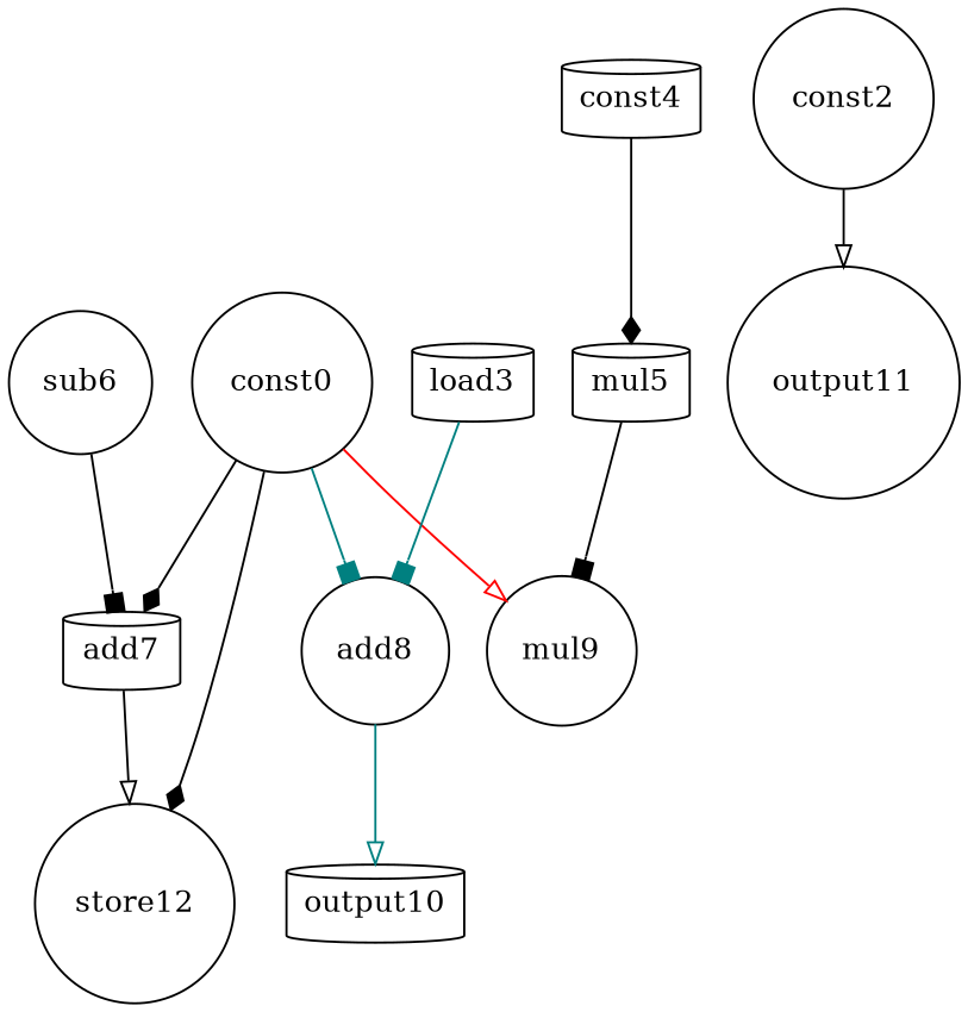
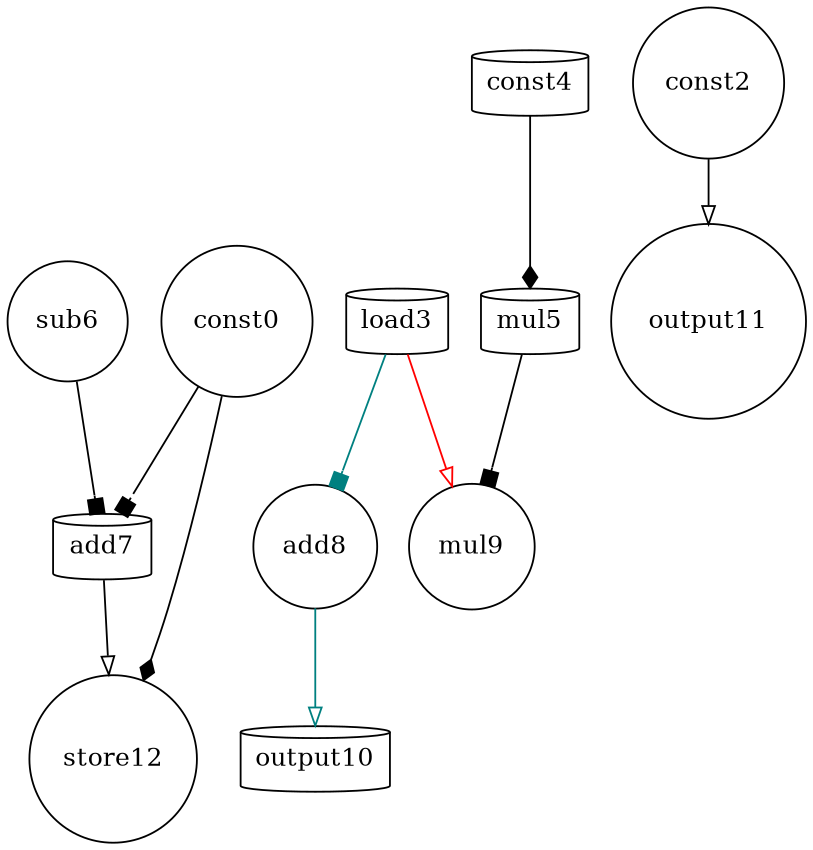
  digraph {
    node [opcode=const shape=circle]
    edge [arrowhead=onormal color=black operand=0]
    add7 [opcode=add shape=cylinder]
    const0
    add8 [opcode=add]
    mul9 [opcode=mul]
    store12 [opcode=store]
    output10 [opcode=output shape=cylinder]
    load3 [opcode=load shape=cylinder]
    mul5 [opcode=mul shape=cylinder]
    output11 [opcode=output]
    const2
    sub6 [opcode=sub]
    const4 [shape=cylinder]
    add7 -> store12 [operand=1]
-   const0 -> add7 [arrowhead=diamond]
-   const0 -> add8 [arrowhead=box color=teal]
-   const0 -> mul9 [color=red]
+   const0 -> add7 [arrowhead=box]
+   load3 -> mul9 [color=red]
    const0 -> store12 [arrowhead=diamond]
    add8 -> output10 [color=teal]
    load3 -> add8 [arrowhead=box color=teal operand=1]
    mul5 -> mul9 [arrowhead=box operand=1]
    const2 -> output11
    sub6 -> add7 [arrowhead=box operand=1]
    const4 -> mul5 [arrowhead=diamond operand=1]
  }
